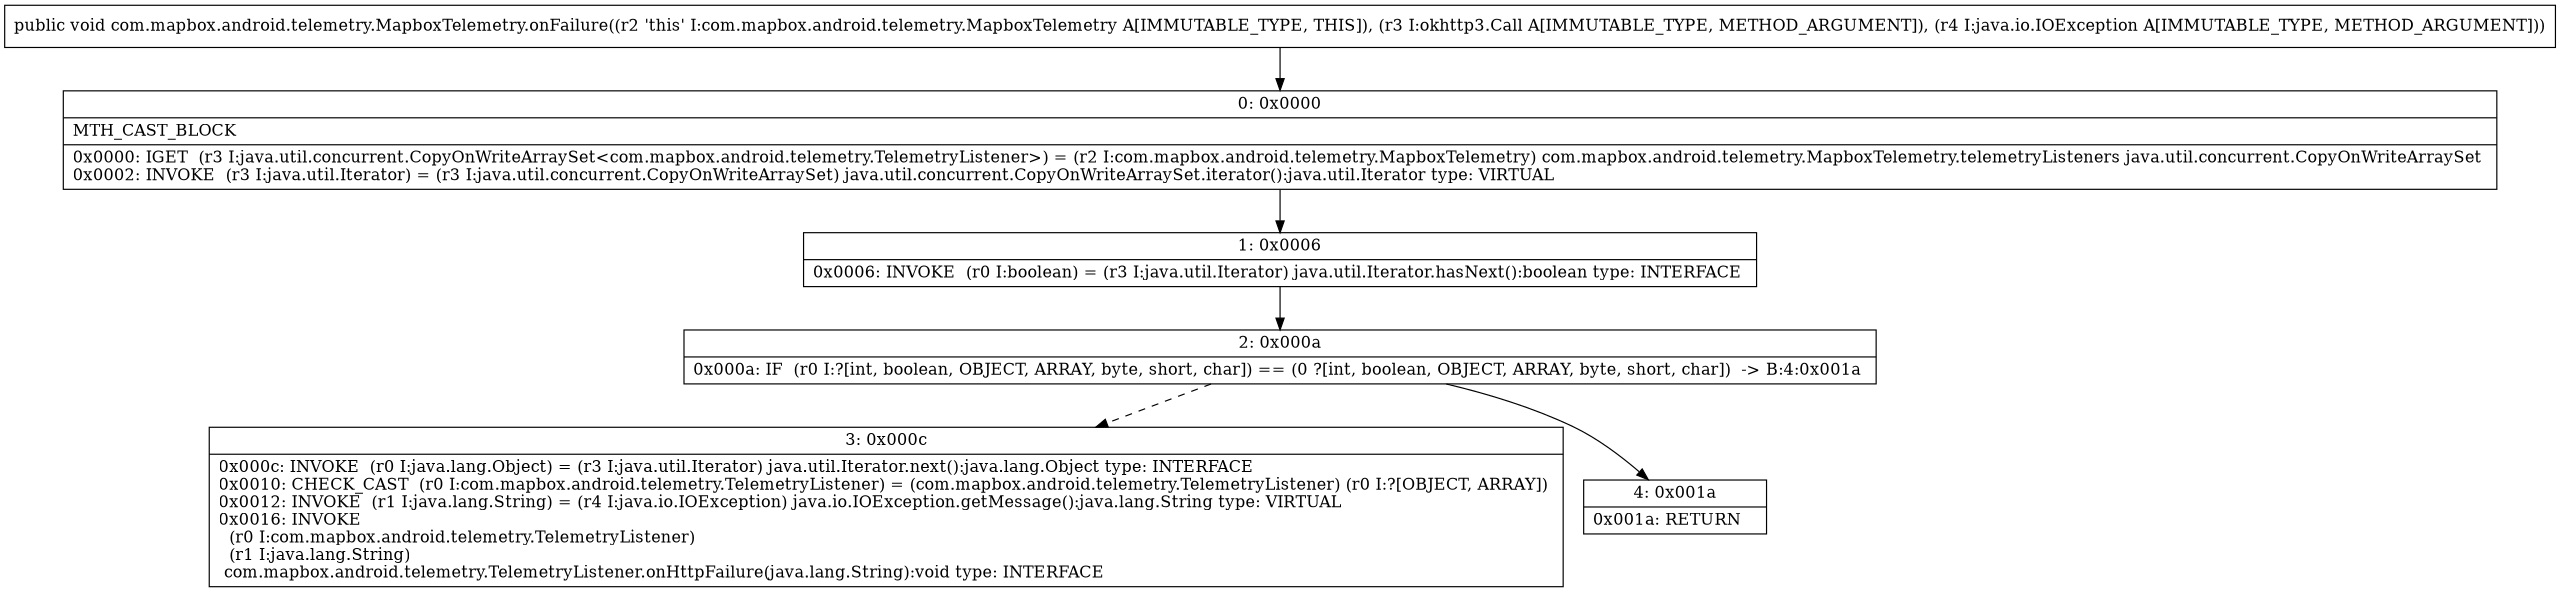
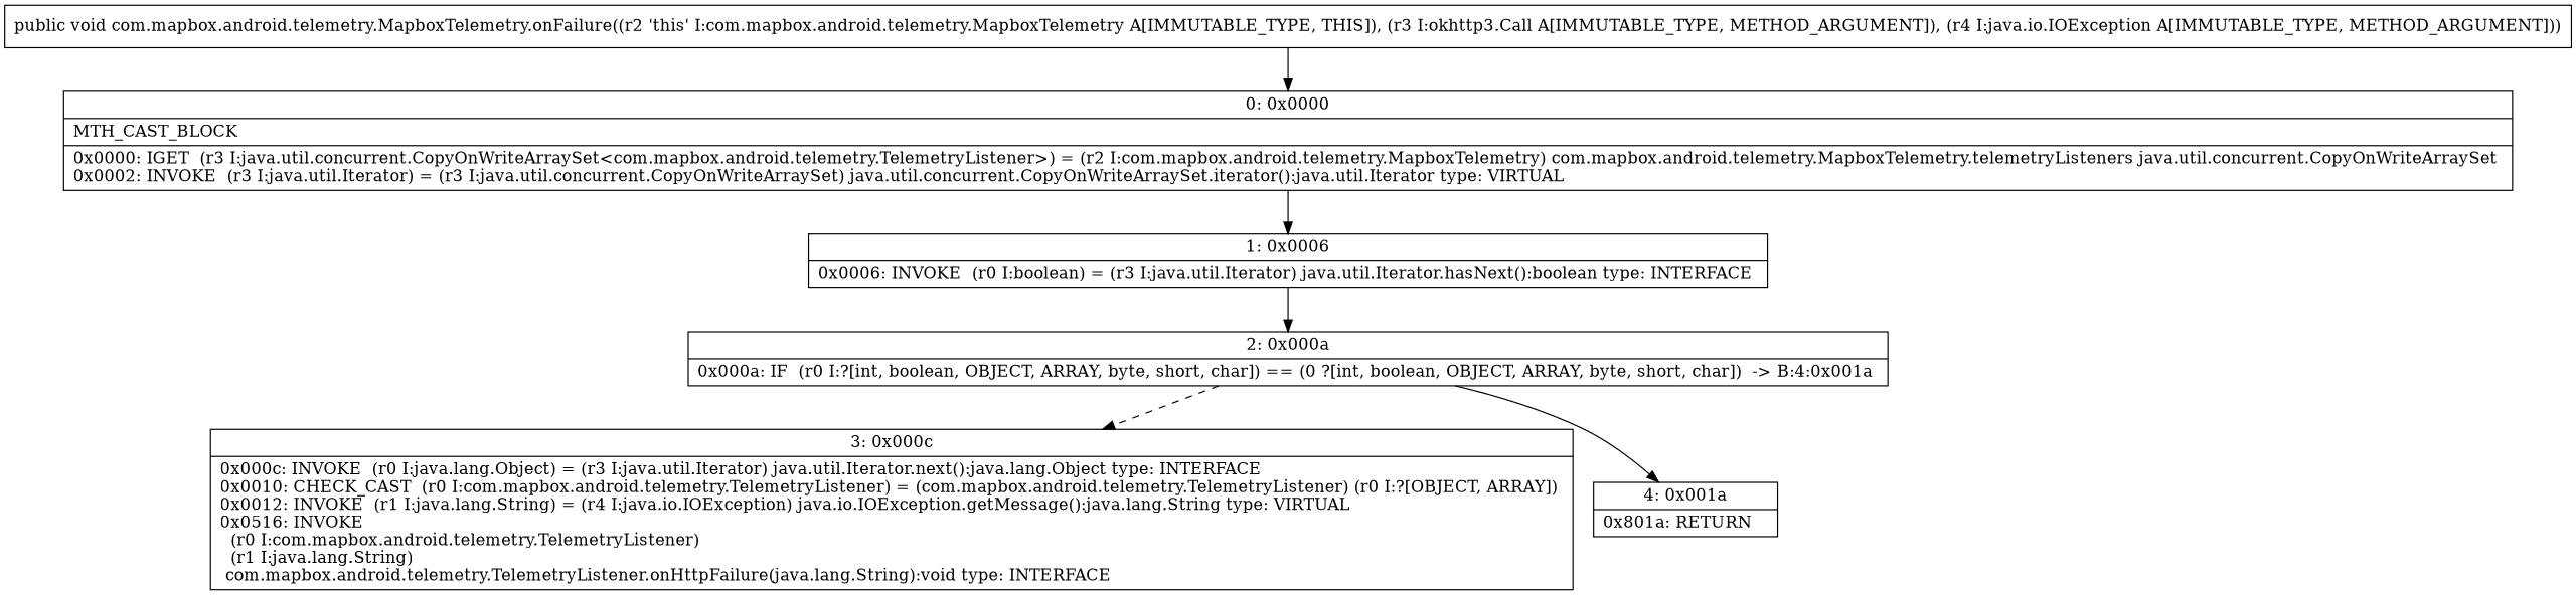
  digraph {
    node [shape=record]
    n1 [label="{0\:\ 0x0000|MTH_CAST_BLOCK\l|0x0000: IGET  (r3 I:java.util.concurrent.CopyOnWriteArraySet\<com.mapbox.android.telemetry.TelemetryListener\>) = (r2 I:com.mapbox.android.telemetry.MapboxTelemetry) com.mapbox.android.telemetry.MapboxTelemetry.telemetryListeners java.util.concurrent.CopyOnWriteArraySet \l0x0002: INVOKE  (r3 I:java.util.Iterator) = (r3 I:java.util.concurrent.CopyOnWriteArraySet) java.util.concurrent.CopyOnWriteArraySet.iterator():java.util.Iterator type: VIRTUAL \l}"]
    n2 [label="{1\:\ 0x0006|0x0006: INVOKE  (r0 I:boolean) = (r3 I:java.util.Iterator) java.util.Iterator.hasNext():boolean type: INTERFACE \l}"]
    n3 [label="{2\:\ 0x000a|0x000a: IF  (r0 I:?[int, boolean, OBJECT, ARRAY, byte, short, char]) == (0 ?[int, boolean, OBJECT, ARRAY, byte, short, char])  \-\> B:4:0x001a \l}"]
-   n4 [label="{3\:\ 0x000c|0x000c: INVOKE  (r0 I:java.lang.Object) = (r3 I:java.util.Iterator) java.util.Iterator.next():java.lang.Object type: INTERFACE \l0x0010: CHECK_CAST  (r0 I:com.mapbox.android.telemetry.TelemetryListener) = (com.mapbox.android.telemetry.TelemetryListener) (r0 I:?[OBJECT, ARRAY]) \l0x0012: INVOKE  (r1 I:java.lang.String) = (r4 I:java.io.IOException) java.io.IOException.getMessage():java.lang.String type: VIRTUAL \l0x0016: INVOKE  \l  (r0 I:com.mapbox.android.telemetry.TelemetryListener)\l  (r1 I:java.lang.String)\l com.mapbox.android.telemetry.TelemetryListener.onHttpFailure(java.lang.String):void type: INTERFACE \l}"]
-   n5 [label="{4\:\ 0x001a|0x001a: RETURN   \l}"]
+   n4 [label="{3\:\ 0x000c|0x000c: INVOKE  (r0 I:java.lang.Object) = (r3 I:java.util.Iterator) java.util.Iterator.next():java.lang.Object type: INTERFACE \l0x0010: CHECK_CAST  (r0 I:com.mapbox.android.telemetry.TelemetryListener) = (com.mapbox.android.telemetry.TelemetryListener) (r0 I:?[OBJECT, ARRAY]) \l0x0012: INVOKE  (r1 I:java.lang.String) = (r4 I:java.io.IOException) java.io.IOException.getMessage():java.lang.String type: VIRTUAL \l0x0516: INVOKE  \l  (r0 I:com.mapbox.android.telemetry.TelemetryListener)\l  (r1 I:java.lang.String)\l com.mapbox.android.telemetry.TelemetryListener.onHttpFailure(java.lang.String):void type: INTERFACE \l}"]
+   n5 [label="{4\:\ 0x001a|0x801a: RETURN   \l}"]
    n6 [label="{public void com.mapbox.android.telemetry.MapboxTelemetry.onFailure((r2 'this' I:com.mapbox.android.telemetry.MapboxTelemetry A[IMMUTABLE_TYPE, THIS]), (r3 I:okhttp3.Call A[IMMUTABLE_TYPE, METHOD_ARGUMENT]), (r4 I:java.io.IOException A[IMMUTABLE_TYPE, METHOD_ARGUMENT])) }"]
    n1 -> n2
    n2 -> n3
    n3 -> n4 [style=dashed]
    n3 -> n5
    n6 -> n1
  }
